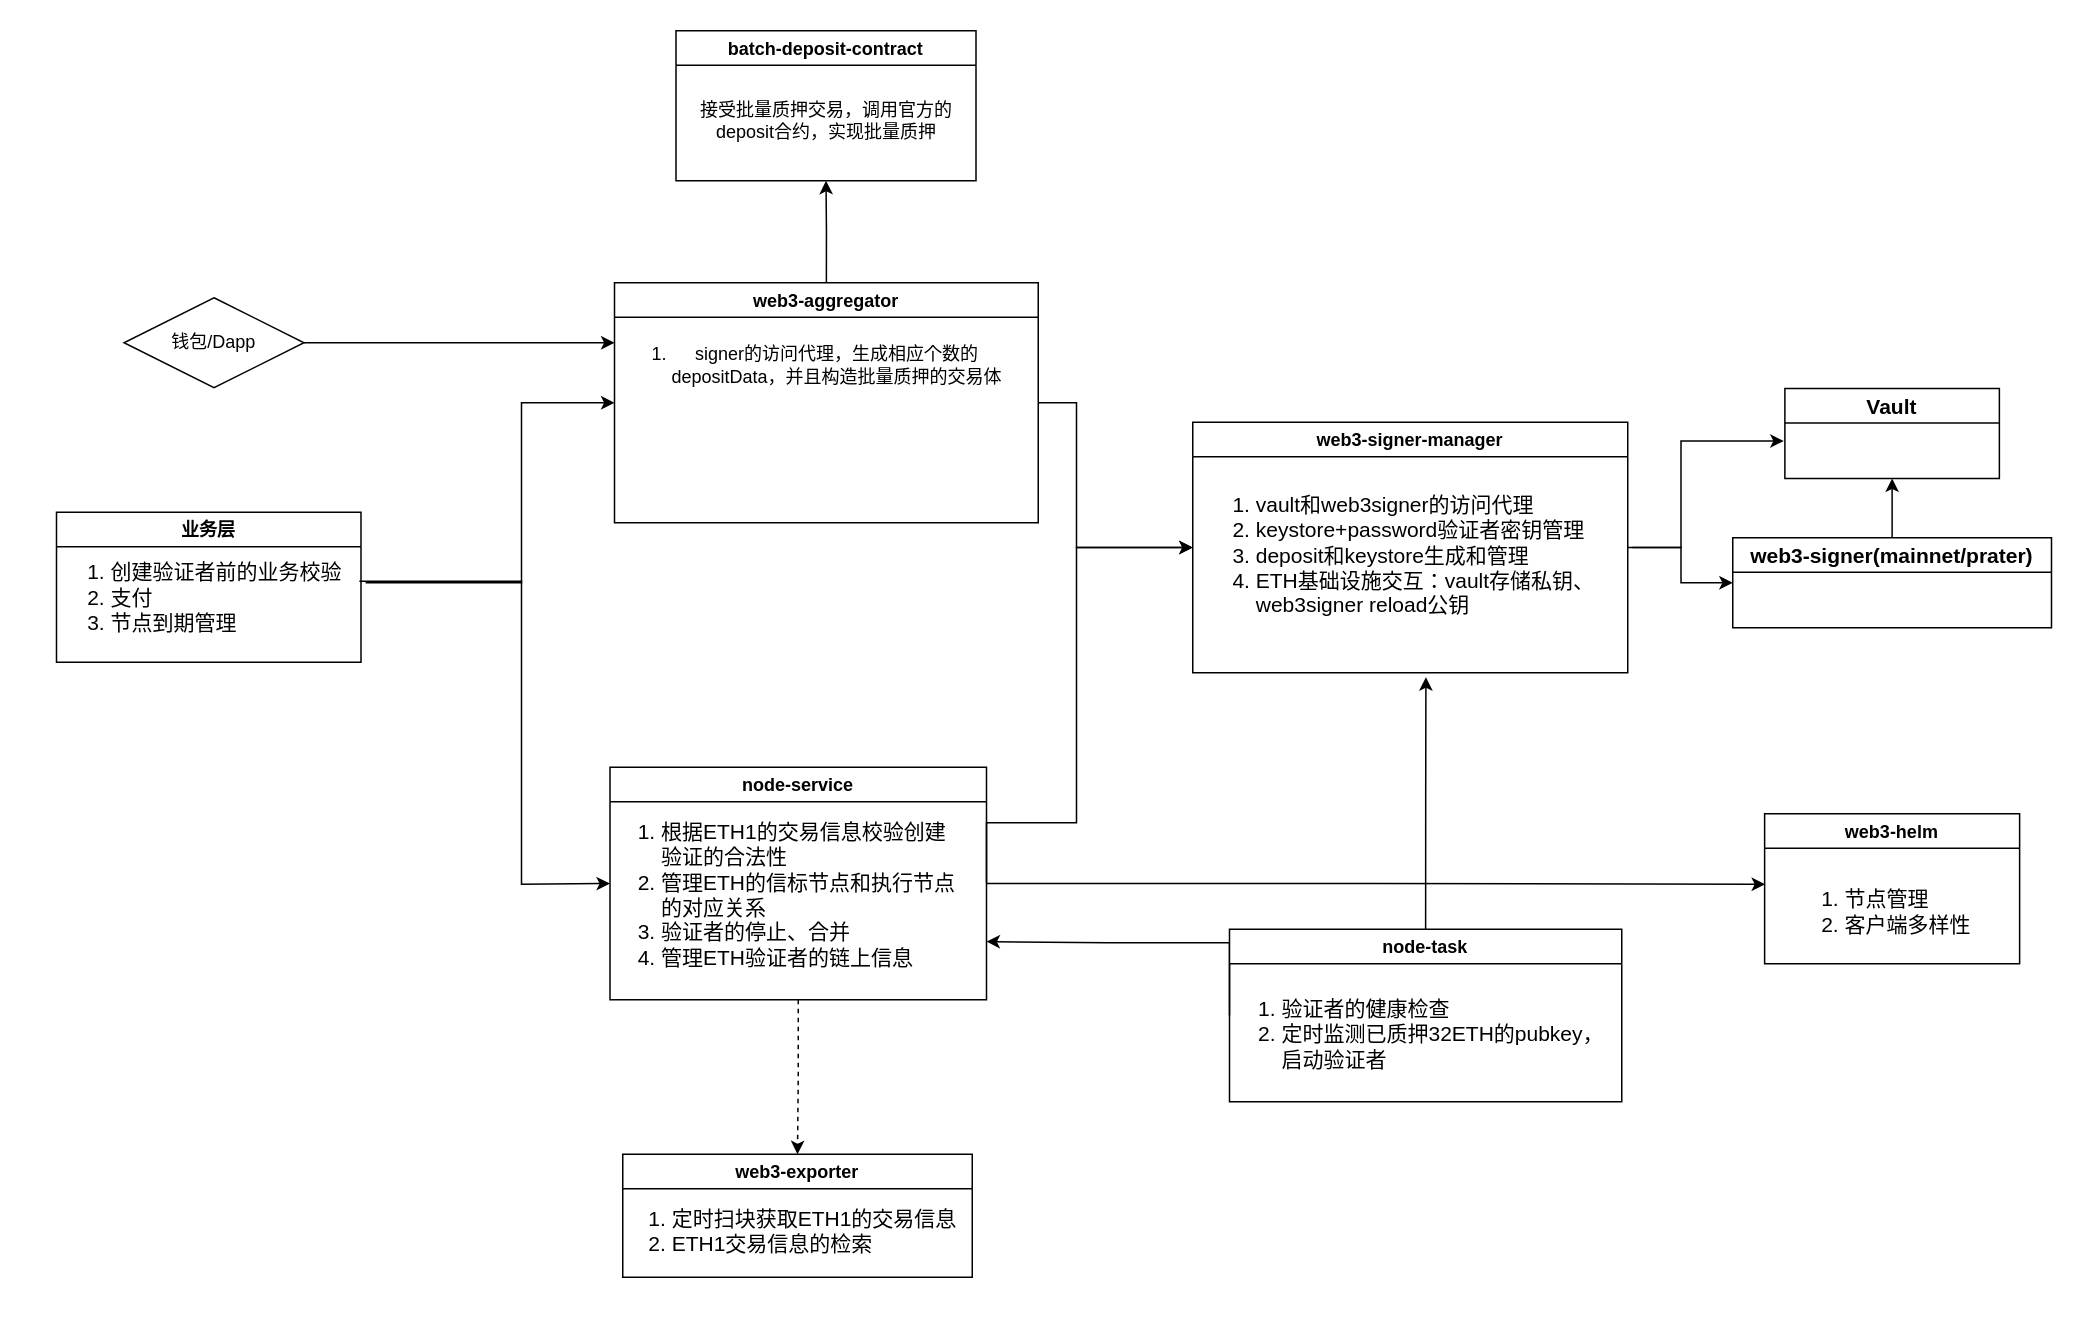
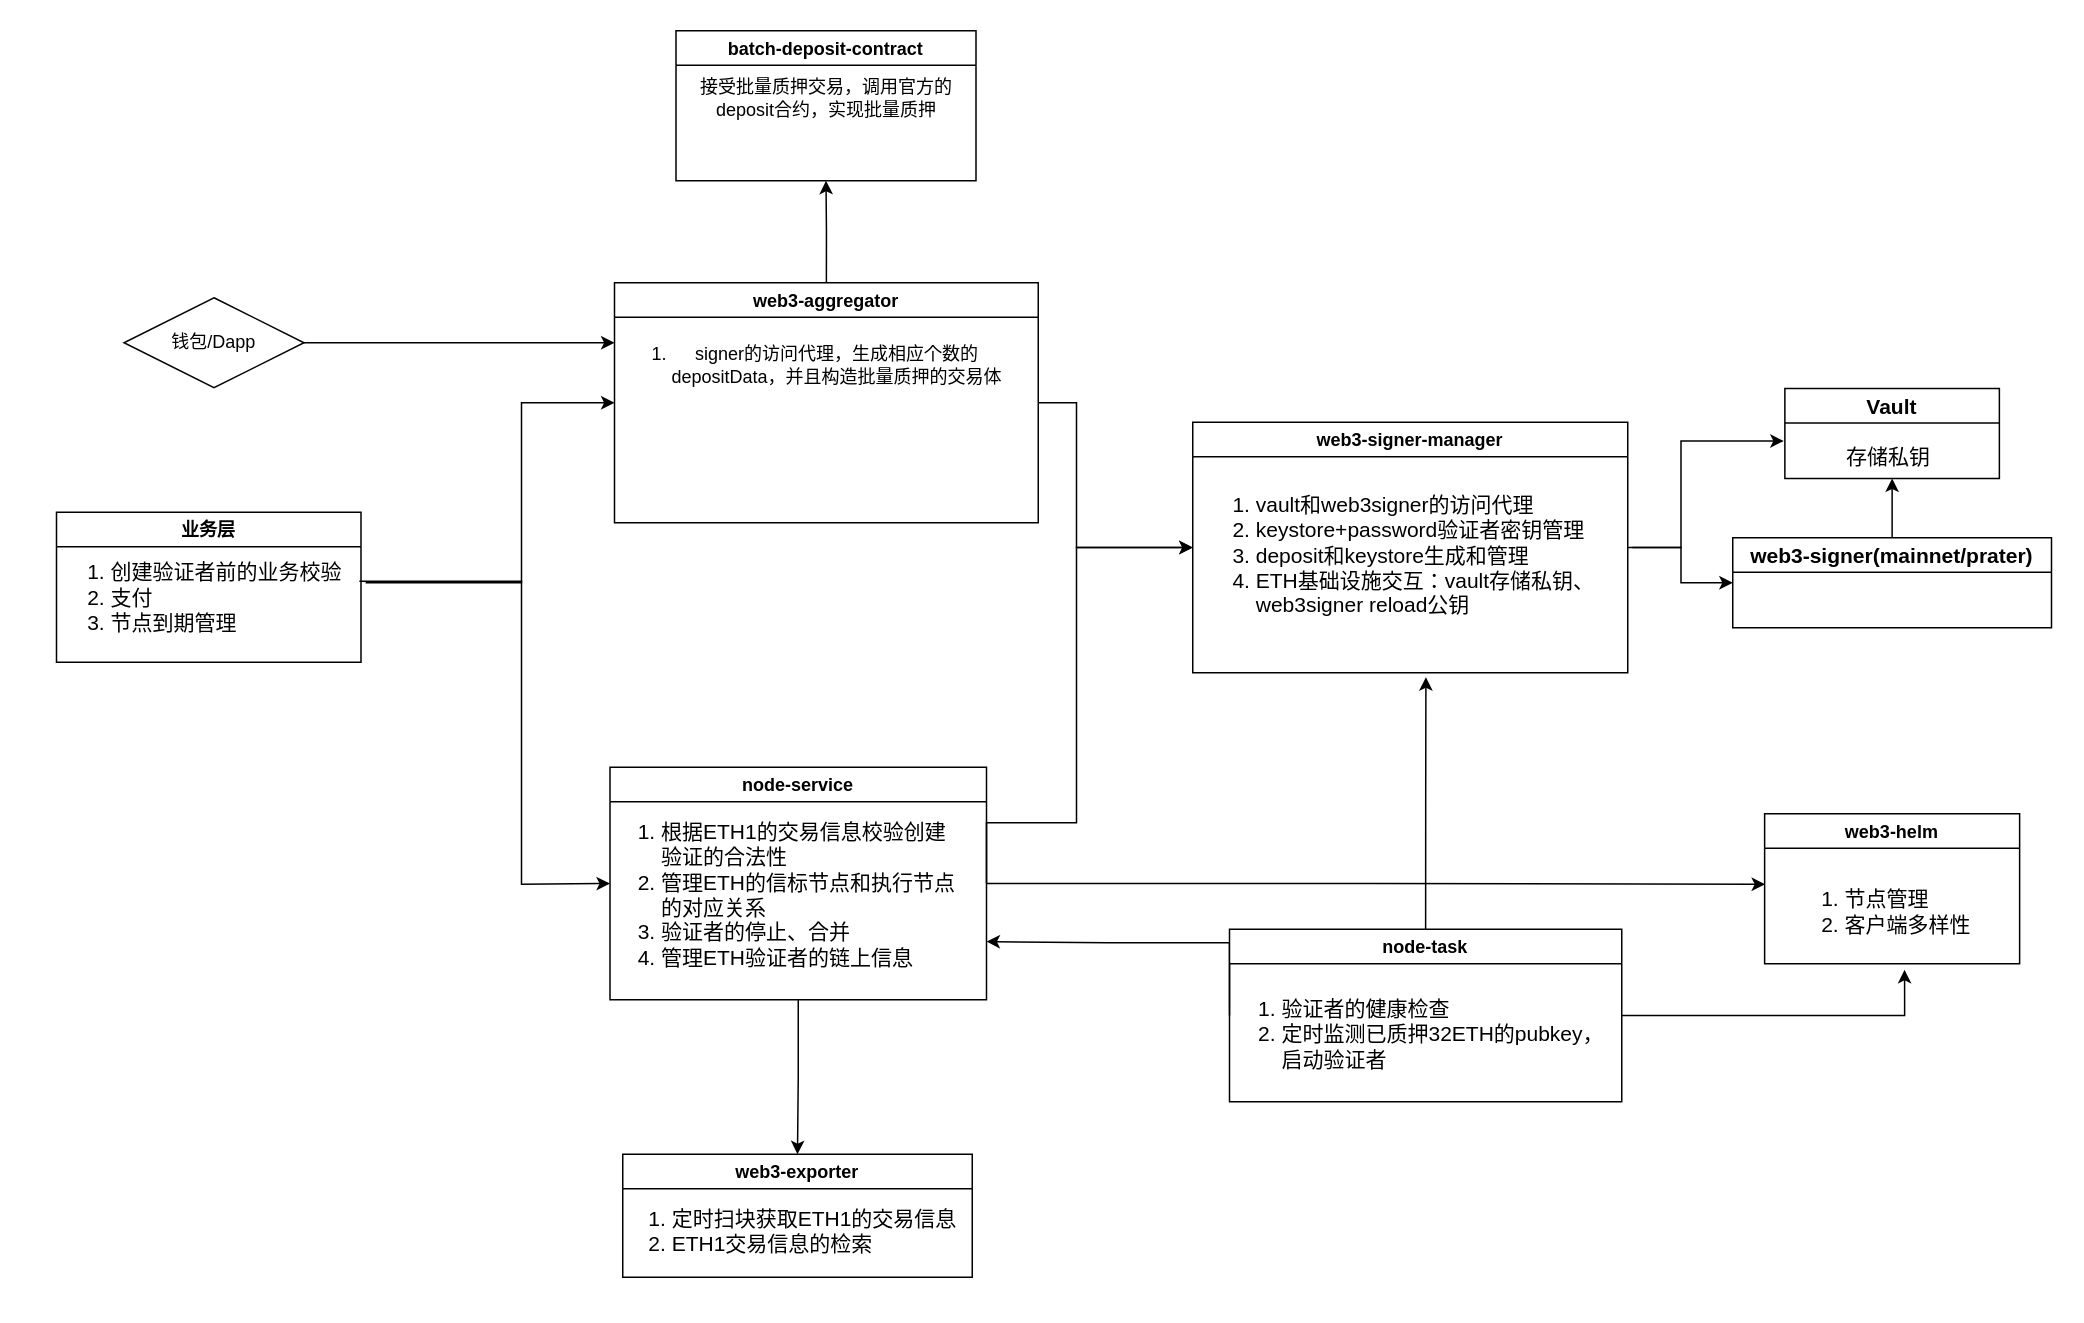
  <mxCell id="0" />
  <mxCell id="1" parent="0" />
  <mxCell id="2" style="edgeStyle=orthogonalEdgeStyle;rounded=0;orthogonalLoop=1;jettySize=auto;html=1;exitX=1;exitY=0.5;exitDx=0;exitDy=0;entryX=0;entryY=0.5;entryDx=0;entryDy=0;fontSize=14;" parent="1" edge="1"><mxGeometry relative="1" as="geometry"><mxPoint x="1087.5" y="364.5" as="sourcePoint" /><mxPoint x="1188.5" y="293.5" as="targetPoint" /><Array as="points"><mxPoint x="1120" y="365" /><mxPoint x="1120" y="294" /></Array></mxGeometry></mxCell>
  <mxCell id="3" style="edgeStyle=orthogonalEdgeStyle;rounded=0;orthogonalLoop=1;jettySize=auto;html=1;exitX=1;exitY=0.5;exitDx=0;exitDy=0;entryX=0;entryY=0.5;entryDx=0;entryDy=0;fontSize=14;" parent="1" source="4" target="31" edge="1"><mxGeometry relative="1" as="geometry"><Array as="points"><mxPoint x="1120" y="365" /><mxPoint x="1120" y="388" /></Array></mxGeometry></mxCell>
  <mxCell id="4" value="web3-signer-manager" style="swimlane;" parent="1" vertex="1"><mxGeometry x="794.5" y="281" width="290" height="167" as="geometry"><mxRectangle x="134.5" y="2163" width="160" height="30" as="alternateBounds" /></mxGeometry></mxCell>
  <mxCell id="5" value="&lt;ol&gt;&lt;li&gt;&lt;font style=&quot;font-size: 14px;&quot;&gt;vault和web3signer的访问代理&lt;/font&gt;&lt;/li&gt;&lt;li&gt;&lt;font style=&quot;font-size: 14px;&quot;&gt;keystore+password验证者密钥管理&lt;br&gt;&lt;/font&gt;&lt;/li&gt;&lt;li&gt;&lt;font style=&quot;font-size: 14px;&quot;&gt;deposit和keystore生成和管理&lt;/font&gt;&lt;/li&gt;&lt;li&gt;&lt;font style=&quot;font-size: 14px;&quot;&gt;ETH基础设施交互：vault存储私钥、&lt;br&gt;web3signer reload公钥&lt;/font&gt;&lt;/li&gt;&lt;/ol&gt;&lt;font style=&quot;font-size: 12px;&quot;&gt;&lt;br&gt;&lt;/font&gt;" style="text;html=1;align=left;verticalAlign=middle;resizable=0;points=[];autosize=1;strokeColor=none;fillColor=none;fontSize=14;" parent="4" vertex="1"><mxGeometry y="27" width="290" height="140" as="geometry" /></mxCell>
  <mxCell id="6" value="业务层" style="swimlane;" parent="1" vertex="1"><mxGeometry x="37" y="341" width="203" height="100" as="geometry" /></mxCell>
  <mxCell id="7" value="&lt;ol&gt;&lt;li&gt;创建验证者前的业务校验&lt;/li&gt;&lt;li style=&quot;text-align: left;&quot;&gt;支付&lt;/li&gt;&lt;li style=&quot;text-align: left;&quot;&gt;节点到期管理&lt;/li&gt;&lt;/ol&gt;" style="text;html=1;align=center;verticalAlign=middle;resizable=0;points=[];autosize=1;strokeColor=none;fillColor=none;fontSize=14;" parent="6" vertex="1"><mxGeometry x="-17" y="12" width="220" height="90" as="geometry" /></mxCell>
  <mxCell id="8" style="edgeStyle=orthogonalEdgeStyle;rounded=0;orthogonalLoop=1;jettySize=auto;html=1;exitX=1;exitY=0.5;exitDx=0;exitDy=0;entryX=0;entryY=0.5;entryDx=0;entryDy=0;fontSize=14;" parent="1" source="11" target="4" edge="1"><mxGeometry relative="1" as="geometry"><Array as="points"><mxPoint x="657" y="548" /><mxPoint x="717" y="548" /><mxPoint x="717" y="365" /></Array></mxGeometry></mxCell>
- <mxCell id="9" style="edgeStyle=orthogonalEdgeStyle;rounded=0;orthogonalLoop=1;jettySize=auto;html=1;exitX=0.5;exitY=1;exitDx=0;exitDy=0;entryX=0.5;entryY=0;entryDx=0;entryDy=0;fontSize=14;dashed=1;" parent="1" source="11" target="18" edge="1"><mxGeometry relative="1" as="geometry" /></mxCell>
+ <mxCell id="9" style="edgeStyle=orthogonalEdgeStyle;rounded=0;orthogonalLoop=1;jettySize=auto;html=1;exitX=0.5;exitY=1;exitDx=0;exitDy=0;entryX=0.5;entryY=0;entryDx=0;entryDy=0;fontSize=14;" parent="1" source="11" target="18" edge="1"><mxGeometry relative="1" as="geometry" /></mxCell>
  <mxCell id="10" style="edgeStyle=orthogonalEdgeStyle;rounded=0;orthogonalLoop=1;jettySize=auto;html=1;exitX=1;exitY=0.5;exitDx=0;exitDy=0;entryX=0.002;entryY=0.275;entryDx=0;entryDy=0;entryPerimeter=0;fontSize=14;" parent="1" source="11" target="33" edge="1"><mxGeometry relative="1" as="geometry" /></mxCell>
  <mxCell id="11" value="node-service" style="swimlane;" parent="1" vertex="1"><mxGeometry x="406" y="511" width="251" height="155" as="geometry" /></mxCell>
  <mxCell id="12" value="&lt;ol&gt;&lt;li style=&quot;text-align: left;&quot;&gt;根据ETH1的交易信息校验创建&lt;br&gt;验证的合法性&lt;/li&gt;&lt;li style=&quot;text-align: left;&quot;&gt;管理ETH的信标节点和执行节点&lt;br&gt;的对应关系&lt;/li&gt;&lt;li style=&quot;text-align: left;&quot;&gt;验证者的停止、合并&lt;/li&gt;&lt;li style=&quot;text-align: left;&quot;&gt;管理ETH验证者的链上信息&lt;/li&gt;&lt;/ol&gt;" style="text;html=1;align=center;verticalAlign=middle;resizable=0;points=[];autosize=1;strokeColor=none;fillColor=none;fontSize=14;" parent="11" vertex="1"><mxGeometry x="-18.5" y="15" width="260" height="140" as="geometry" /></mxCell>
  <mxCell id="13" style="edgeStyle=orthogonalEdgeStyle;rounded=0;orthogonalLoop=1;jettySize=auto;html=1;exitX=0.5;exitY=0;exitDx=0;exitDy=0;entryX=0.536;entryY=1.021;entryDx=0;entryDy=0;entryPerimeter=0;fontSize=14;" parent="1" source="16" target="5" edge="1"><mxGeometry relative="1" as="geometry"><mxPoint x="949.07" y="550.96" as="targetPoint" /></mxGeometry></mxCell>
  <mxCell id="14" style="edgeStyle=orthogonalEdgeStyle;rounded=0;orthogonalLoop=1;jettySize=auto;html=1;exitX=0;exitY=0.5;exitDx=0;exitDy=0;entryX=1;entryY=0.75;entryDx=0;entryDy=0;fontSize=14;" parent="1" source="16" target="11" edge="1"><mxGeometry relative="1" as="geometry"><Array as="points"><mxPoint x="819" y="628" /><mxPoint x="738" y="628" /></Array></mxGeometry></mxCell>
+ <mxCell id="15" style="edgeStyle=orthogonalEdgeStyle;rounded=0;orthogonalLoop=1;jettySize=auto;html=1;exitX=1;exitY=0.5;exitDx=0;exitDy=0;entryX=0.622;entryY=0.988;entryDx=0;entryDy=0;entryPerimeter=0;fontSize=14;" parent="1" source="16" target="33" edge="1"><mxGeometry relative="1" as="geometry" /></mxCell>
  <mxCell id="16" value="node-task" style="swimlane;" parent="1" vertex="1"><mxGeometry x="819" y="619" width="261.5" height="115" as="geometry" /></mxCell>
  <mxCell id="17" value="&lt;ol&gt;&lt;li style=&quot;text-align: left;&quot;&gt;验证者的健康检查&lt;/li&gt;&lt;li style=&quot;text-align: left;&quot;&gt;定时监测已质押32ETH的pubkey，&lt;br&gt;启动验证者&lt;/li&gt;&lt;/ol&gt;" style="text;html=1;align=center;verticalAlign=middle;resizable=0;points=[];autosize=1;strokeColor=none;fillColor=none;fontSize=14;" parent="16" vertex="1"><mxGeometry x="-18.5" y="25" width="280" height="90" as="geometry" /></mxCell>
  <mxCell id="18" value="web3-exporter" style="swimlane;" parent="1" vertex="1"><mxGeometry x="414.5" y="769" width="233" height="82" as="geometry" /></mxCell>
  <mxCell id="19" value="&lt;ol&gt;&lt;li&gt;定时扫块获取ETH1的交易信息&lt;/li&gt;&lt;li style=&quot;text-align: left;&quot;&gt;ETH1交易信息的检索&lt;/li&gt;&lt;/ol&gt;" style="text;html=1;align=center;verticalAlign=middle;resizable=0;points=[];autosize=1;strokeColor=none;fillColor=none;fontSize=14;" parent="18" vertex="1"><mxGeometry x="-18" y="11" width="250" height="80" as="geometry" /></mxCell>
  <mxCell id="20" style="edgeStyle=orthogonalEdgeStyle;rounded=0;orthogonalLoop=1;jettySize=auto;html=1;exitX=1;exitY=0.5;exitDx=0;exitDy=0;entryX=0;entryY=0.5;entryDx=0;entryDy=0;fontSize=14;" parent="1" source="22" target="4" edge="1"><mxGeometry relative="1" as="geometry"><Array as="points"><mxPoint x="717" y="268" /><mxPoint x="717" y="365" /></Array></mxGeometry></mxCell>
  <mxCell id="21" style="edgeStyle=orthogonalEdgeStyle;rounded=0;orthogonalLoop=1;jettySize=auto;html=1;exitX=0.5;exitY=0;exitDx=0;exitDy=0;entryX=0.5;entryY=1;entryDx=0;entryDy=0;" edge="1" parent="1" source="22" target="24"><mxGeometry relative="1" as="geometry" /></mxCell>
  <mxCell id="22" value="web3-aggregator" style="swimlane;" parent="1" vertex="1"><mxGeometry x="409" y="188" width="282.5" height="160" as="geometry" /></mxCell>
  <mxCell id="23" value="&lt;ol&gt;&lt;li&gt;signer的访问代理，生成相应个数的&lt;br&gt;depositData，并且构造批量质押的交易体&lt;/li&gt;&lt;/ol&gt;" style="text;html=1;align=center;verticalAlign=middle;resizable=0;points=[];autosize=1;strokeColor=none;fillColor=none;" vertex="1" parent="22"><mxGeometry x="-12.5" y="20" width="280" height="70" as="geometry" /></mxCell>
  <mxCell id="24" value="batch-deposit-contract" style="swimlane;" parent="1" vertex="1"><mxGeometry x="450" y="20" width="200" height="100" as="geometry" /></mxCell>
- <mxCell id="25" value="接受批量质押交易，调用官方的&lt;br&gt;deposit合约，实现批量质押" style="text;html=1;align=center;verticalAlign=middle;resizable=0;points=[];autosize=1;strokeColor=none;fillColor=none;" vertex="1" parent="24"><mxGeometry x="5" y="40" width="190" height="40" as="geometry" /></mxCell>
+ <mxCell id="25" value="接受批量质押交易，调用官方的&lt;br&gt;deposit合约，实现批量质押" style="text;html=1;align=center;verticalAlign=middle;resizable=0;points=[];autosize=1;strokeColor=none;fillColor=none;" vertex="1" parent="24"><mxGeometry x="5" y="25" width="190" height="40" as="geometry" /></mxCell>
  <mxCell id="26" value="" style="endArrow=classic;html=1;rounded=0;fontSize=14;exitX=1.014;exitY=0.389;exitDx=0;exitDy=0;exitPerimeter=0;entryX=0;entryY=0.5;entryDx=0;entryDy=0;" parent="1" source="7" target="22" edge="1"><mxGeometry width="50" height="50" relative="1" as="geometry"><mxPoint x="309" y="433" as="sourcePoint" /><mxPoint x="777" y="398" as="targetPoint" /><Array as="points"><mxPoint x="347" y="388" /><mxPoint x="347" y="268" /></Array></mxGeometry></mxCell>
  <mxCell id="27" value="" style="endArrow=classic;html=1;rounded=0;fontSize=14;exitX=0.995;exitY=0.378;exitDx=0;exitDy=0;exitPerimeter=0;entryX=0;entryY=0.5;entryDx=0;entryDy=0;" parent="1" source="7" target="11" edge="1"><mxGeometry width="50" height="50" relative="1" as="geometry"><mxPoint x="267" y="408" as="sourcePoint" /><mxPoint x="337" y="508" as="targetPoint" /><Array as="points"><mxPoint x="347" y="387" /><mxPoint x="347" y="589" /></Array></mxGeometry></mxCell>
  <mxCell id="28" value="Vault" style="swimlane;fontSize=14;" parent="1" vertex="1"><mxGeometry x="1189.25" y="258.5" width="143" height="60" as="geometry" /></mxCell>
+ <mxCell id="29" value="存储私钥" style="text;html=1;align=center;verticalAlign=middle;resizable=0;points=[];autosize=1;strokeColor=none;fillColor=none;fontSize=14;" parent="1" vertex="1"><mxGeometry x="1217.5" y="288.5" width="80" height="30" as="geometry" /></mxCell>
  <mxCell id="30" style="edgeStyle=orthogonalEdgeStyle;rounded=0;orthogonalLoop=1;jettySize=auto;html=1;exitX=0.5;exitY=0;exitDx=0;exitDy=0;entryX=0.5;entryY=1;entryDx=0;entryDy=0;fontSize=14;" parent="1" source="31" target="28" edge="1"><mxGeometry relative="1" as="geometry" /></mxCell>
  <mxCell id="31" value="web3-signer(mainnet/prater)" style="swimlane;fontSize=14;" parent="1" vertex="1"><mxGeometry x="1154.5" y="358" width="212.5" height="60" as="geometry" /></mxCell>
  <mxCell id="32" value="web3-helm" style="swimlane;startSize=23;" parent="1" vertex="1"><mxGeometry x="1175.75" y="542" width="170" height="100" as="geometry" /></mxCell>
  <mxCell id="33" value="&lt;ol&gt;&lt;li style=&quot;text-align: left;&quot;&gt;节点管理&lt;/li&gt;&lt;li style=&quot;text-align: left;&quot;&gt;客户端多样性&lt;/li&gt;&lt;/ol&gt;" style="text;html=1;align=center;verticalAlign=middle;resizable=0;points=[];autosize=1;strokeColor=none;fillColor=none;fontSize=14;" parent="32" vertex="1"><mxGeometry y="25" width="150" height="80" as="geometry" /></mxCell>
  <mxCell id="34" style="edgeStyle=orthogonalEdgeStyle;rounded=0;orthogonalLoop=1;jettySize=auto;html=1;exitX=1;exitY=0.5;exitDx=0;exitDy=0;entryX=0;entryY=0.25;entryDx=0;entryDy=0;" edge="1" parent="1" source="35" target="22"><mxGeometry relative="1" as="geometry" /></mxCell>
  <mxCell id="35" value="钱包/Dapp" style="rhombus;whiteSpace=wrap;html=1;" vertex="1" parent="1"><mxGeometry x="82" y="198" width="120" height="60" as="geometry" /></mxCell>
